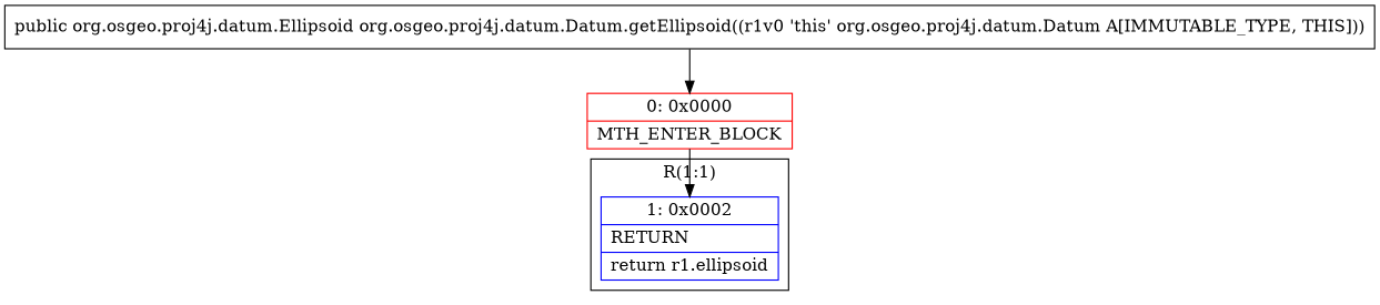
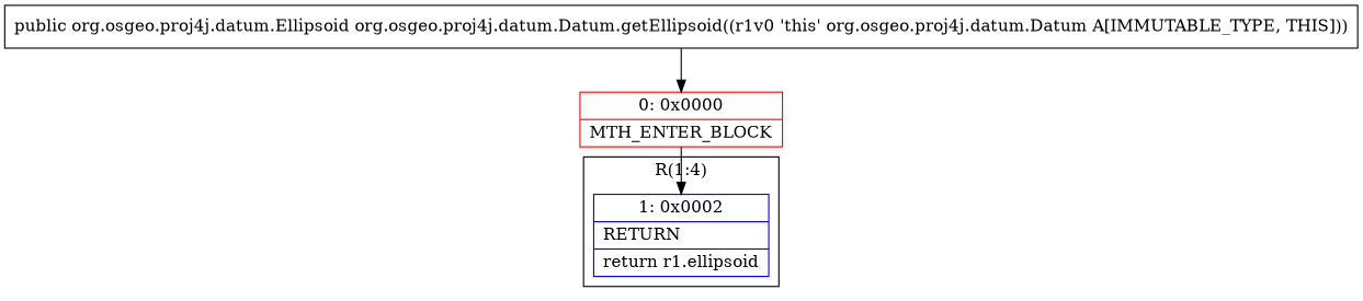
  digraph {
    node [shape=record]
    n1 [color=blue label="{1\:\ 0x0002|RETURN\l|return r1.ellipsoid\l}"]
    n2 [color=red label="{0\:\ 0x0000|MTH_ENTER_BLOCK\l}"]
    n3 [label="{public org.osgeo.proj4j.datum.Ellipsoid org.osgeo.proj4j.datum.Datum.getEllipsoid((r1v0 'this' org.osgeo.proj4j.datum.Datum A[IMMUTABLE_TYPE, THIS])) }"]
    subgraph cluster_1 {
-     label="R(1:1)"
+     label="R(1:4)"
      n1
    }
    n2 -> n1
    n3 -> n2
  }
